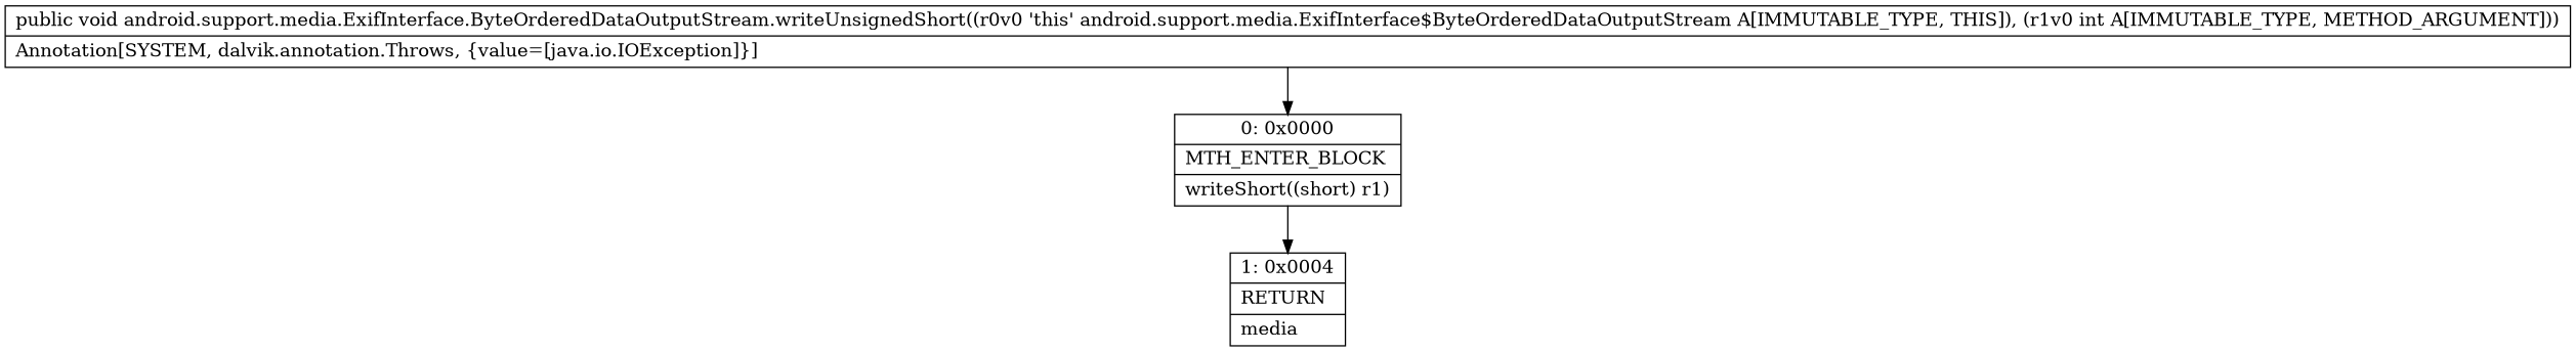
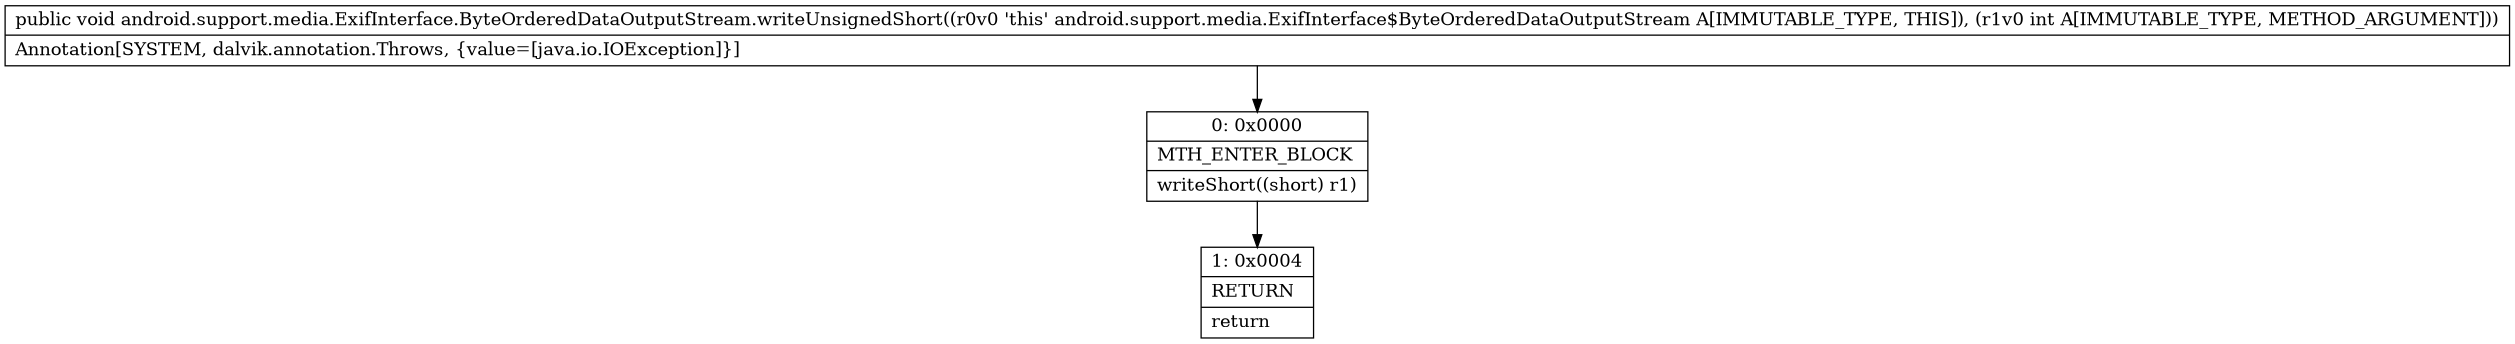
  digraph {
    node [shape=record]
    n1 [label="{0\:\ 0x0000|MTH_ENTER_BLOCK\l|writeShort((short) r1)\l}"]
-   n2 [label="{1\:\ 0x0004|RETURN\l|media\l}"]
+   n2 [label="{1\:\ 0x0004|RETURN\l|return\l}"]
    n3 [label="{public void android.support.media.ExifInterface.ByteOrderedDataOutputStream.writeUnsignedShort((r0v0 'this' android.support.media.ExifInterface$ByteOrderedDataOutputStream A[IMMUTABLE_TYPE, THIS]), (r1v0 int A[IMMUTABLE_TYPE, METHOD_ARGUMENT]))  | Annotation[SYSTEM, dalvik.annotation.Throws, \{value=[java.io.IOException]\}]\l}"]
    n1 -> n2
    n3 -> n1
  }
